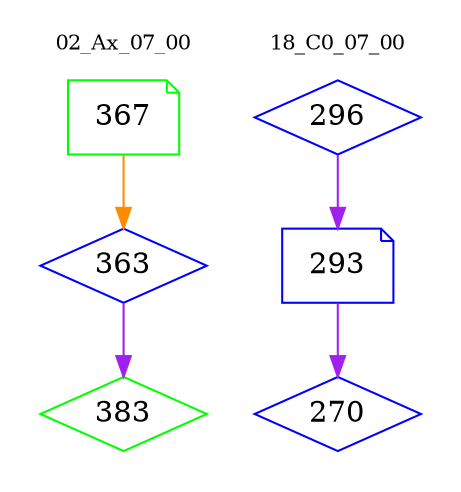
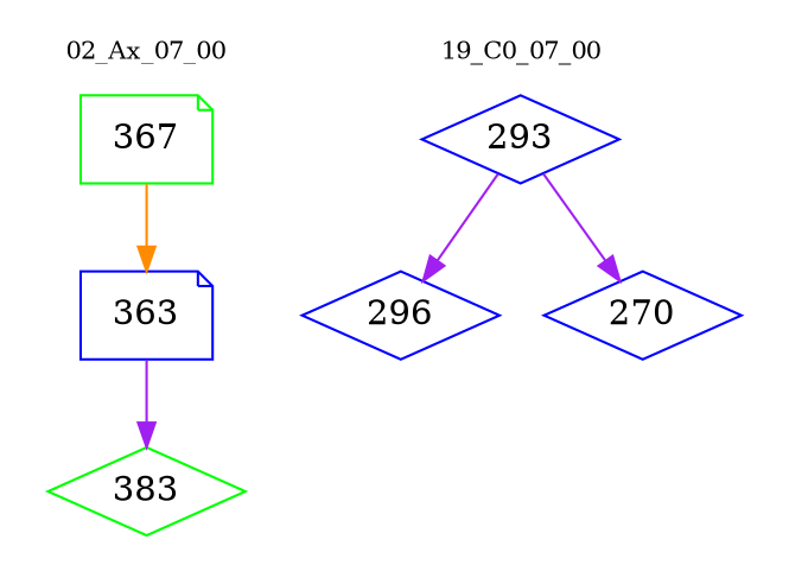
  digraph {
    node [color=blue shape=note]
    edge [color=purple]
    n1 [color=green label=367]
-   n2 [label=363 shape=diamond]
+   n2 [label=363]
    n3 [color=green label=383 shape=diamond]
    n4 [label=296 shape=diamond]
-   n5 [label=293]
+   n5 [label=293 shape=diamond]
    n6 [label=270 shape=diamond]
    subgraph cluster_1 {
      color=white
      fontsize=10
      label="02_Ax_07_00"
      n1
      n2
      n3
    }
    subgraph cluster_2 {
      color=white
      fontsize=10
-     label="18_C0_07_00"
+     label="19_C0_07_00"
      n4
      n5
      n6
    }
    n1 -> n2 [color=darkorange]
    n2 -> n3
-   n4 -> n5
+   n5 -> n4
    n5 -> n6
  }
